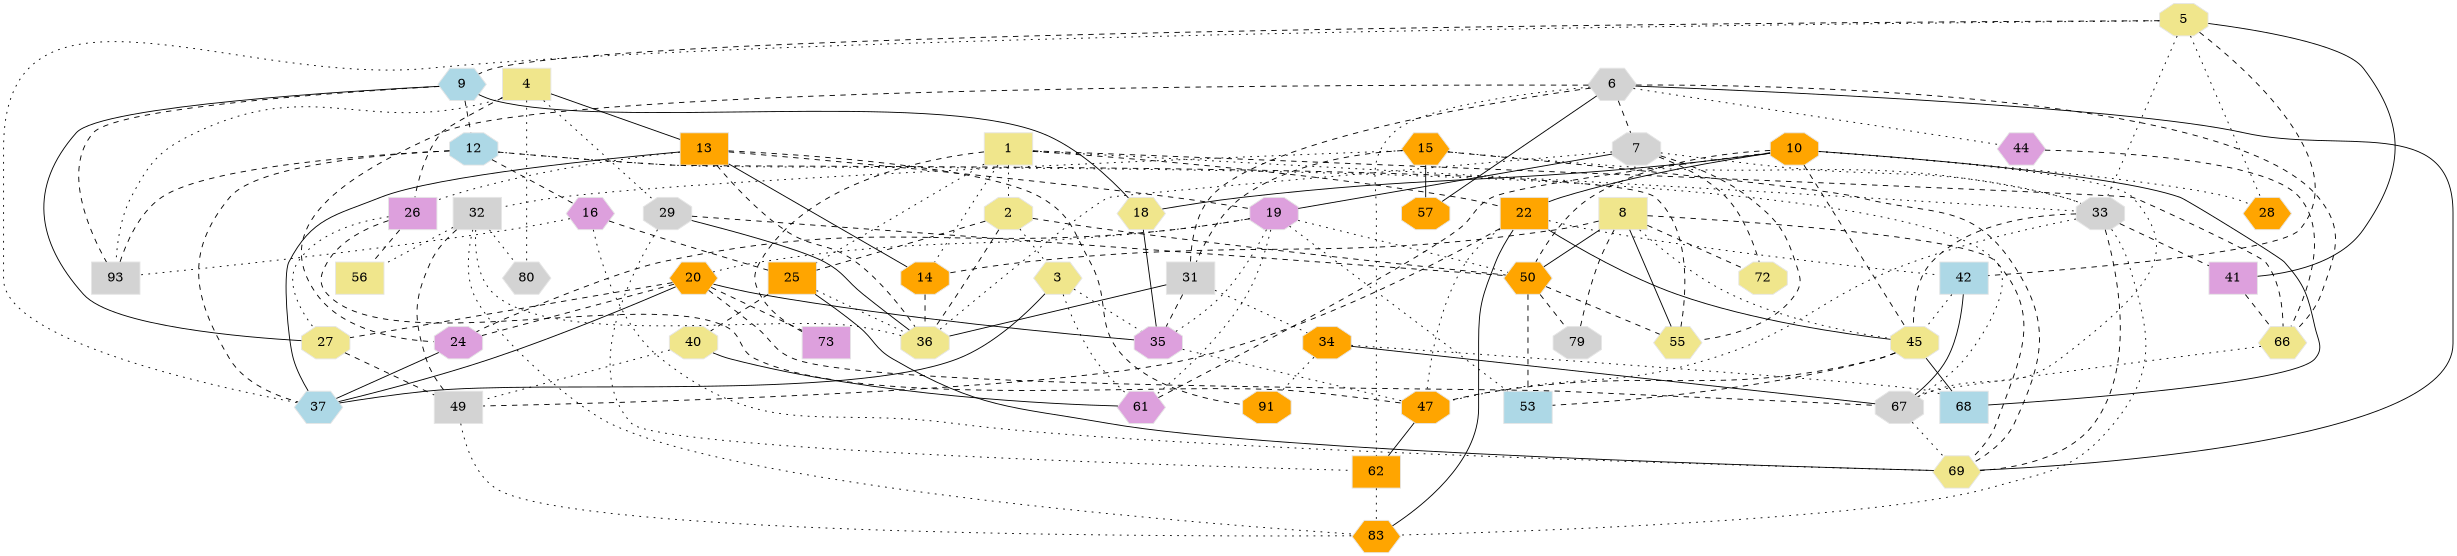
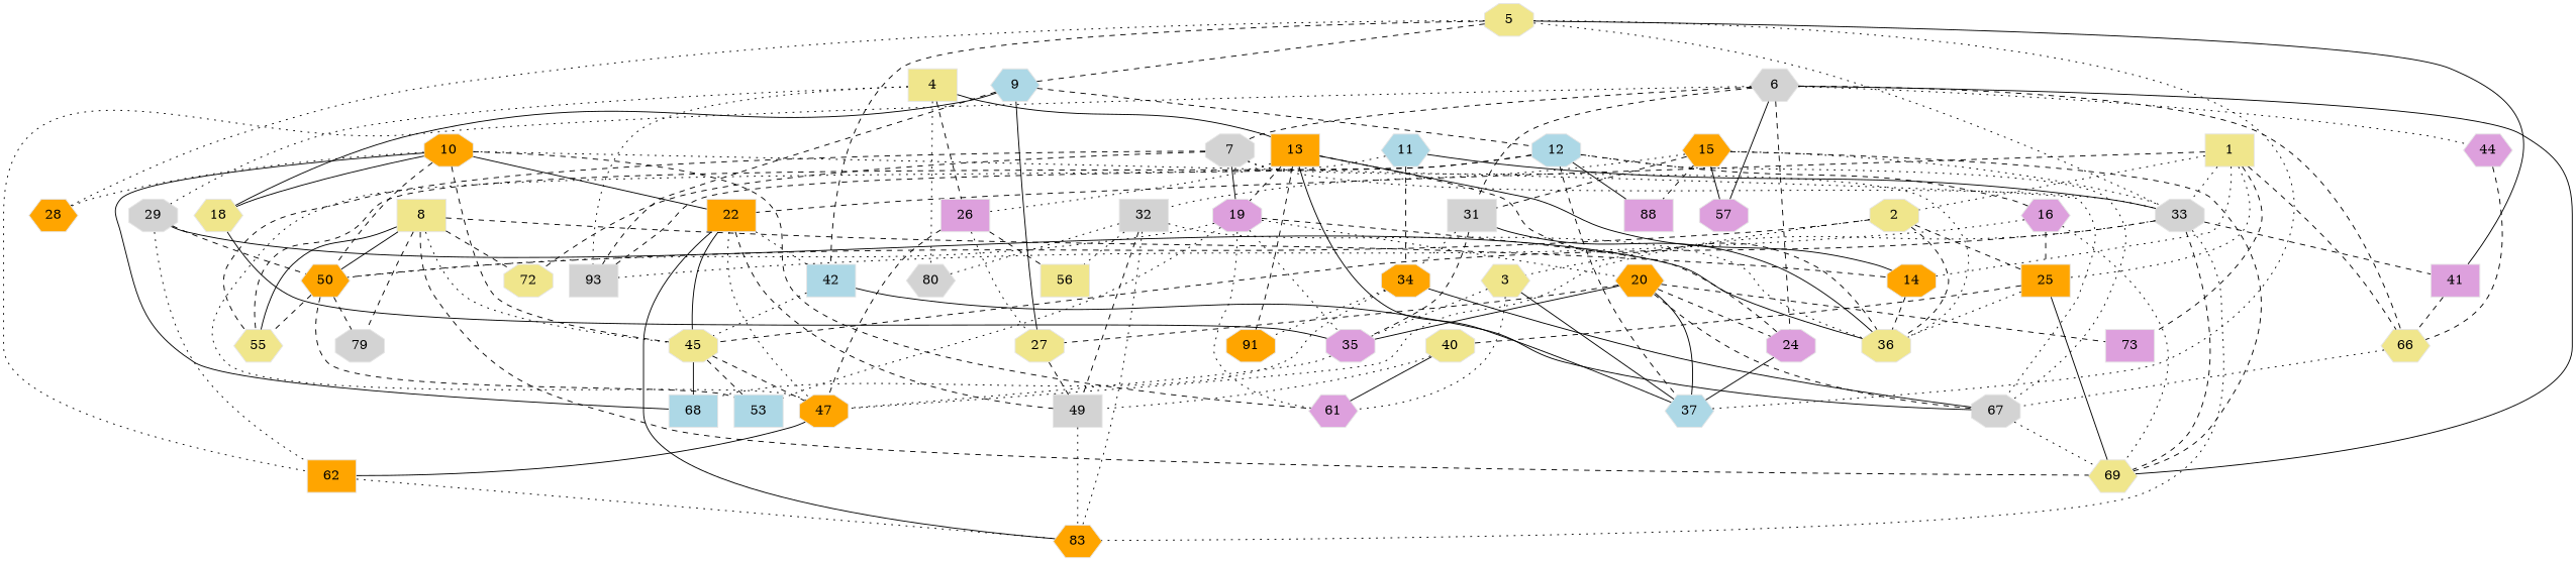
  graph {
    node [color=gray90 fillcolor=khaki shape=octagon style=filled]
    edge [style=dashed]
    1 [shape=box super="+23"]
    2
    14 [fillcolor=orange]
    22 [fillcolor=orange shape=box super="+46"]
    25 [fillcolor=orange shape=box super="+81"]
    33 [fillcolor=lightgrey super="+70"]
    66 [shape=hexagon super="+71"]
    73 [fillcolor=plum shape=box]
    3 [shape=hexagon super="+21"]
    36 [super="+87"]
    50 [fillcolor=orange shape=hexagon super="+76"]
    42 [fillcolor=lightblue shape=box]
    45 [super="+90"]
    47 [fillcolor=orange super="+82"]
    49 [fillcolor=lightgrey shape=box]
    83 [fillcolor=orange shape=hexagon]
    69 [shape=hexagon super="+92"]
    40
    41 [fillcolor=plum shape=box]
    67 [fillcolor=lightgrey super="+78"]
    35 [fillcolor=plum super="+77"]
    37 [fillcolor=lightblue shape=hexagon super="+54"]
    61 [fillcolor=plum shape=hexagon]
    55 [shape=hexagon]
    79 [fillcolor=lightgrey]
    53 [fillcolor=lightblue shape=box super="+63"]
    4 [shape=box super="+52"]
    13 [fillcolor=orange shape=box super="+84"]
    26 [fillcolor=plum shape=box super="+85"]
    29 [fillcolor=lightgrey super="+39"]
    80 [fillcolor=lightgrey shape=hexagon]
    93 [fillcolor=lightgrey shape=box]
    19 [fillcolor=plum super="+38"]
    91 [fillcolor=orange]
    27
    56 [shape=box]
    62 [fillcolor=orange shape=box super="+75"]
    5 [super="+48"]
    9 [fillcolor=lightblue shape=hexagon super="+60"]
    28 [fillcolor=orange shape=hexagon]
    12 [fillcolor=lightblue super="+74"]
    18 [shape=hexagon]
    6 [fillcolor=lightgrey shape=hexagon super="+51"]
    7 [fillcolor=lightgrey super="+30"]
    24 [fillcolor=plum super="+43"]
    31 [fillcolor=lightgrey shape=box super="+59"]
    44 [fillcolor=plum shape=hexagon]
-   57 [fillcolor=orange]
+   57 [fillcolor=plum]
    72
    34 [fillcolor=orange super="+89"]
    20 [fillcolor=orange shape=hexagon super="+86"]
    8 [shape=box super="+65"]
    68 [fillcolor=lightblue shape=box]
    16 [fillcolor=plum shape=hexagon]
+   88 [fillcolor=plum shape=box]
    10 [fillcolor=orange super="+17"]
    15 [fillcolor=orange shape=hexagon super="+58"]
    32 [fillcolor=lightgrey shape=box super="+64"]
+   11 [fillcolor=lightblue shape=hexagon]
    1 -- 2 [style=dotted]
    1 -- 14 [style=dotted]
    1 -- 22
    1 -- 25 [style=dotted]
    1 -- 33 [style=dotted]
    1 -- 66
    1 -- 73
    2 -- 25
    2 -- 3 [style=dotted weight=2]
    2 -- 36
    2 -- 50
    14 -- 36
    22 -- 42 [style=dotted]
    22 -- 45 [style=solid]
    22 -- 47 [style=dotted]
    22 -- 49
    22 -- 83 [style=solid]
    25 -- 36 [style=dotted]
    25 -- 69 [style=solid weight=2]
    25 -- 40
    33 -- 45
    33 -- 47 [style=dotted]
    33 -- 83 [style=dotted]
    33 -- 69
    33 -- 41
    66 -- 67 [style=dotted]
    3 -- 35 [style=dotted]
    3 -- 37 [style=solid]
    3 -- 61 [style=dotted]
    50 -- 55
    50 -- 79
    50 -- 53
    42 -- 45 [style=dotted]
    42 -- 67 [style=solid]
    45 -- 47
    45 -- 53
    45 -- 68 [style=solid]
    47 -- 62 [style=solid]
    49 -- 83 [style=dotted]
    40 -- 49 [style=dotted]
    40 -- 61 [style=solid]
    41 -- 66
    67 -- 69 [style=dotted]
    35 -- 47 [style=dotted]
    4 -- 13 [style=solid]
    4 -- 26 [weight=2]
    4 -- 29 [style=dotted]
    4 -- 80 [style=dotted]
    4 -- 93 [style=dotted]
    13 -- 14 [style=solid]
    13 -- 36
    13 -- 37 [style=solid]
    13 -- 26 [style=dotted weight=2]
    13 -- 19
    13 -- 91
    26 -- 47
    26 -- 27 [style=dotted]
    26 -- 56
    29 -- 36 [style=solid]
    29 -- 50
    29 -- 62 [style=dotted]
    19 -- 50 [style=dotted]
    19 -- 35 [style=dotted]
    19 -- 61 [style=dotted]
    19 -- 53 [style=dotted]
    19 -- 24
    19 -- 20 [style=dotted]
    27 -- 49
    62 -- 83 [style=dotted]
    5 -- 33 [style=dotted]
    5 -- 42
    5 -- 41 [style=solid]
    5 -- 37 [style=dotted]
    5 -- 9
    5 -- 28 [style=dotted]
    9 -- 93
    9 -- 27 [style=solid]
    9 -- 12
    9 -- 18 [style=solid]
    12 -- 67 [style=dotted]
    12 -- 37
    12 -- 55
    12 -- 93
    12 -- 16
+   12 -- 88 [style=solid]
    18 -- 35 [style=solid]
    6 -- 66
    6 -- 69 [style=solid]
    6 -- 62 [style=dotted]
    6 -- 7
    6 -- 24
    6 -- 31
    6 -- 44 [style=dotted]
    6 -- 57 [style=solid]
    7 -- 33 [style=dotted]
    7 -- 36 [style=dotted]
    7 -- 55
    7 -- 19 [style=solid]
    7 -- 72
    24 -- 37 [style=solid]
    31 -- 36 [style=solid]
    31 -- 35
    31 -- 34 [style=dotted]
    44 -- 66
    34 -- 67 [style=solid]
    34 -- 91 [style=dotted]
    34 -- 68 [style=dotted]
    20 -- 73
    20 -- 67
    20 -- 35 [style=solid]
    20 -- 37 [style=solid]
    20 -- 27
    20 -- 24
    8 -- 14
    8 -- 50 [style=solid]
    8 -- 45 [style=dotted]
    8 -- 69
    8 -- 55 [style=solid]
    8 -- 79
    8 -- 72
    16 -- 25
    16 -- 69 [style=dotted]
    16 -- 93 [style=dotted]
    10 -- 22 [style=solid]
    10 -- 50
    10 -- 45
    10 -- 67 [style=dotted]
    10 -- 61
    10 -- 28 [style=dotted]
    10 -- 18 [style=solid]
    10 -- 68 [style=solid]
    15 -- 33 [style=dotted]
    15 -- 69
    15 -- 31
    15 -- 57 [style=solid]
+   15 -- 88
    15 -- 32 [style=dotted]
    32 -- 36 [style=dotted]
    32 -- 49
    32 -- 83 [style=dotted]
    32 -- 80 [style=dotted]
    32 -- 56 [style=dotted]
+   11 -- 33 [style=solid]
+   11 -- 47 [style=dotted]
+   11 -- 34
  }
